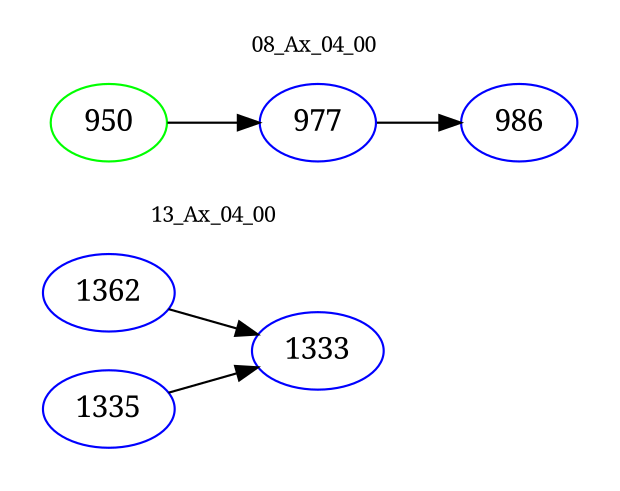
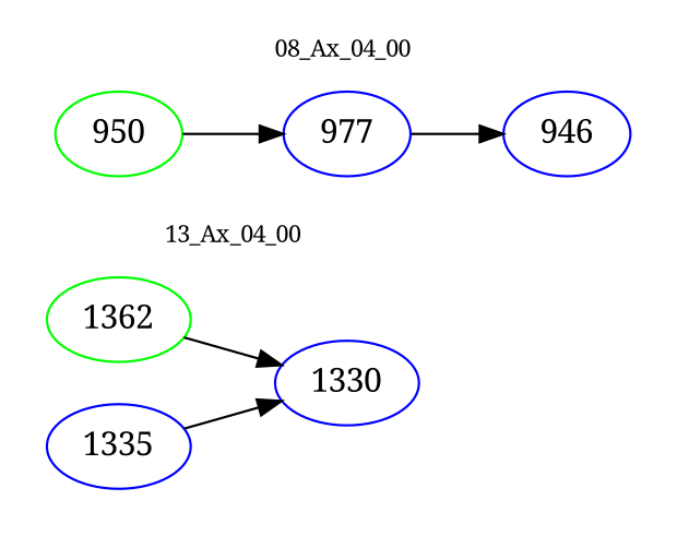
  digraph {
    fontname="Noto Serif"
    rankdir=LR
    node [color=blue fontname="Noto Serif"]
    edge [color=black fontname="Noto Serif"]
-   n1 [label=1362]
+   n1 [color=green label=1362]
    n2 [label=1335]
-   n3 [label=1333]
+   n3 [label=1330]
    n4 [color=green label=950]
    n5 [label=977]
-   n6 [label=986]
+   n6 [label=946]
    subgraph cluster_1 {
      color=white
      fontsize=10
      label="13_Ax_04_00"
      n1
      n2
      n3
    }
    subgraph cluster_2 {
      color=white
      fontsize=10
      label="08_Ax_04_00"
      n4
      n5
      n6
    }
    n1 -> n3
    n2 -> n3
    n4 -> n5
    n5 -> n6
  }
